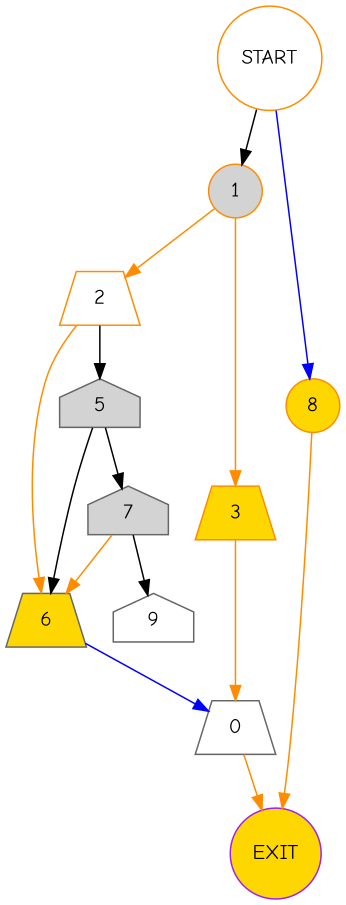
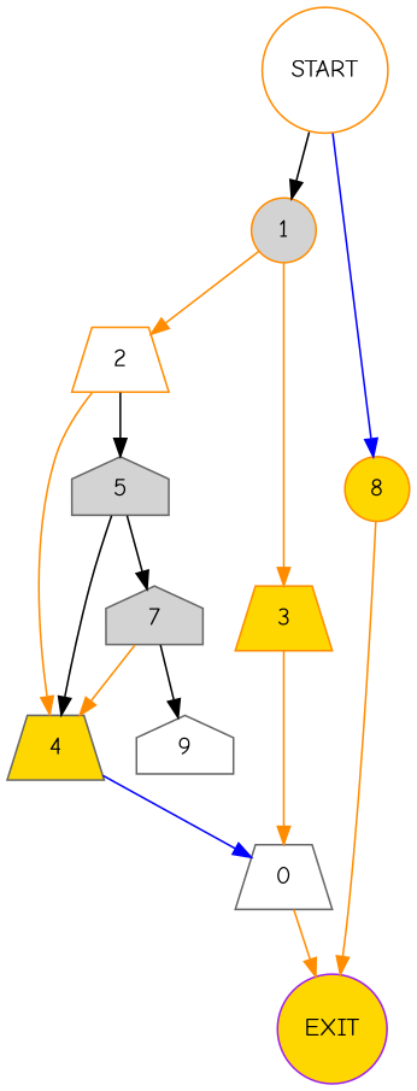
  digraph {
    fontname="Comic Neue"
    node [color=darkorange fillcolor=white fontname="Comic Neue" shape=circle style=filled]
    edge [color=darkorange fontname="Comic Neue"]
    n1 [label=START]
    1 [fillcolor=lightgrey]
    8 [fillcolor=gold]
    2 [shape=trapezium]
    3 [fillcolor=gold shape=trapezium]
    n6 [color=purple fillcolor=gold label=EXIT]
-   4 [color=gray40 fillcolor=gold shape=trapezium label=6]
+   4 [color=gray40 fillcolor=gold shape=trapezium]
    5 [color=gray40 fillcolor=lightgrey shape=house]
    n9 [color=gray40 label=0 shape=trapezium]
    7 [color=gray40 fillcolor=lightgrey shape=house]
    9 [color=gray40 shape=house]
    n1 -> 1 [color=black]
    n1 -> 8 [color=blue]
    1 -> 2
    1 -> 3
    8 -> n6
    2 -> 4
    2 -> 5 [color=black]
    3 -> n9
    4 -> n9 [color=blue]
    5 -> 4 [color=black]
    5 -> 7 [color=black]
    n9 -> n6
    7 -> 4
    7 -> 9 [color=black]
  }
